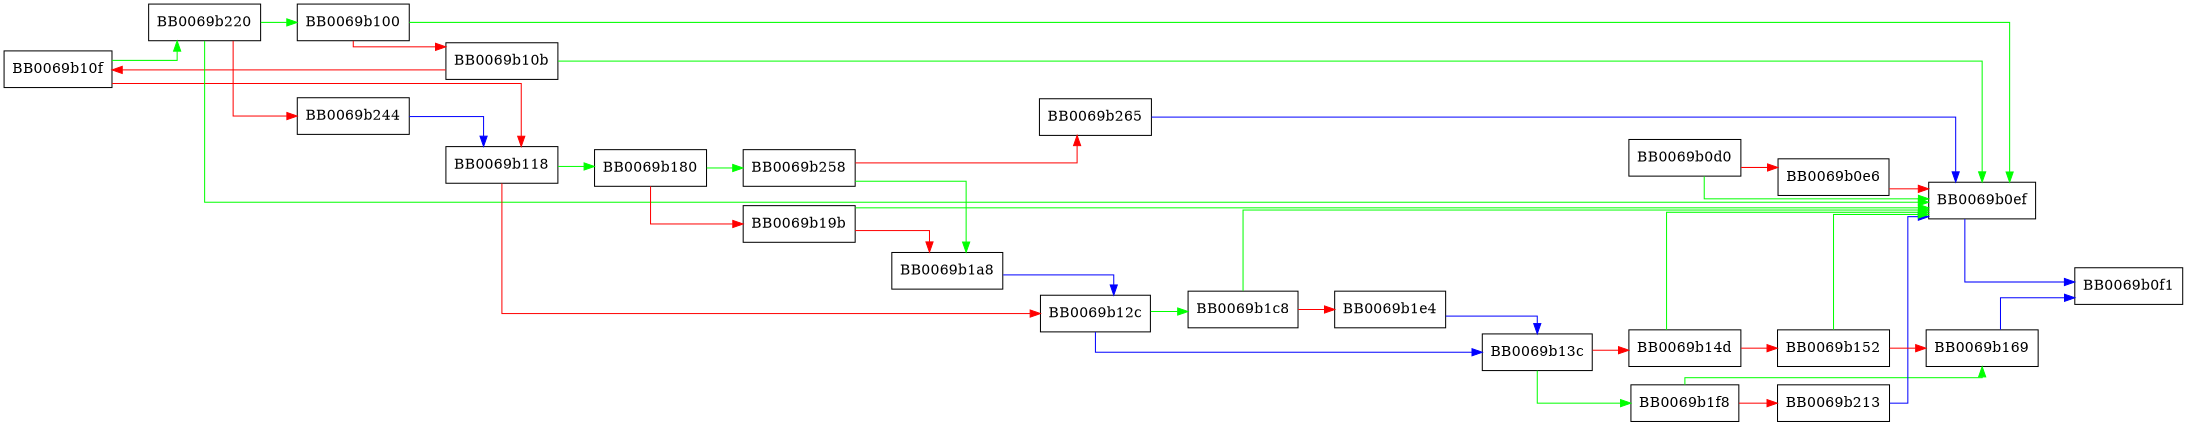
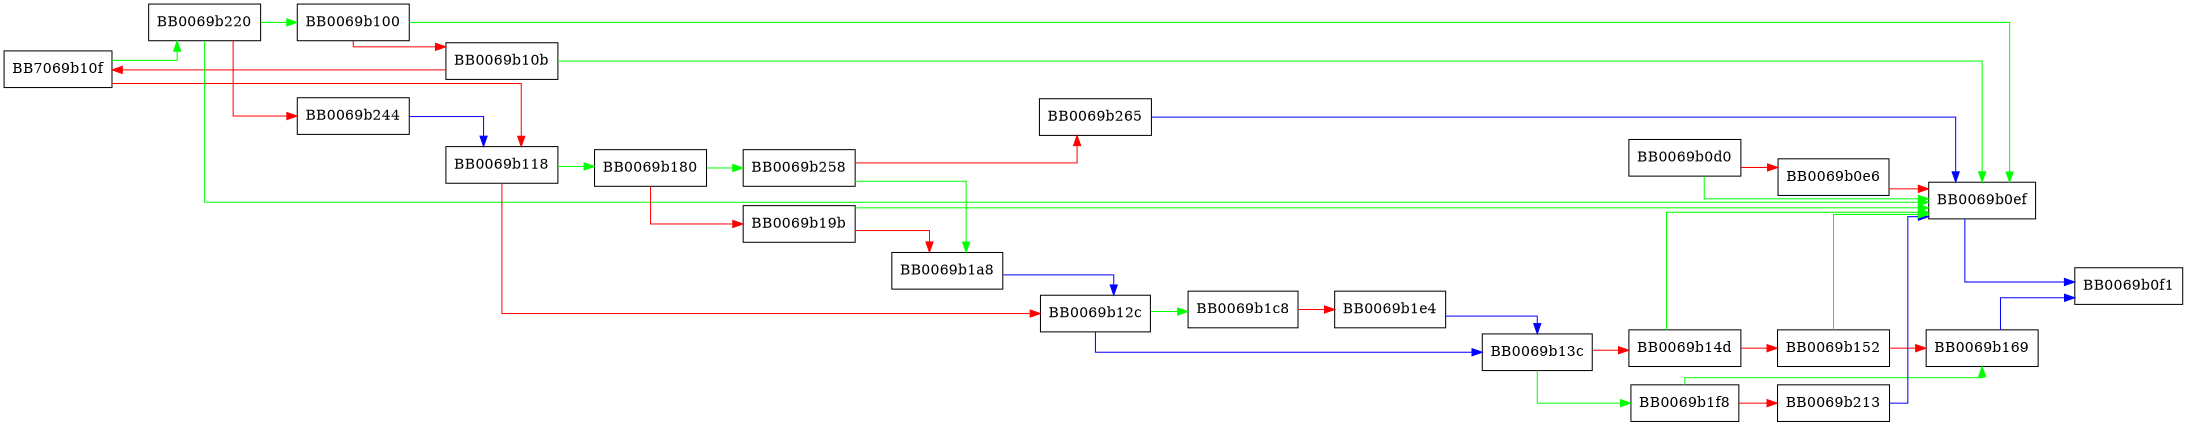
  digraph {
    rankdir=LR
    splines=ortho
    node [shape=box]
    edge [color=green]
    BB0069b0d0
    BB0069b0ef
    BB0069b0e6
    BB0069b0f1
    BB0069b100
    BB0069b10b
-   BB0069b10f
+   BB0069b10f [label=BB7069b10f]
    BB0069b220
    BB0069b118
    BB0069b244
    BB0069b180
    BB0069b12c
    BB0069b258
    BB0069b19b
    BB0069b1c8
    BB0069b13c
    BB0069b1a8
    BB0069b265
    BB0069b1e4
    BB0069b1f8
    BB0069b14d
    BB0069b169
    BB0069b213
    BB0069b152
    BB0069b0d0 -> BB0069b0ef
    BB0069b0d0 -> BB0069b0e6 [color=red]
    BB0069b0ef -> BB0069b0f1 [color=blue]
    BB0069b0e6 -> BB0069b0ef [color=red]
    BB0069b100 -> BB0069b0ef
    BB0069b100 -> BB0069b10b [color=red]
    BB0069b10b -> BB0069b0ef
    BB0069b10b -> BB0069b10f [color=red]
    BB0069b10f -> BB0069b220
    BB0069b10f -> BB0069b118 [color=red]
    BB0069b220 -> BB0069b0ef
    BB0069b220 -> BB0069b100
    BB0069b220 -> BB0069b244 [color=red]
    BB0069b118 -> BB0069b180
    BB0069b118 -> BB0069b12c [color=red]
    BB0069b244 -> BB0069b118 [color=blue]
    BB0069b180 -> BB0069b258
    BB0069b180 -> BB0069b19b [color=red]
    BB0069b12c -> BB0069b1c8
    BB0069b12c -> BB0069b13c [color=blue]
    BB0069b258 -> BB0069b1a8
    BB0069b258 -> BB0069b265 [color=red]
    BB0069b19b -> BB0069b0ef
    BB0069b19b -> BB0069b1a8 [color=red]
-   BB0069b1c8 -> BB0069b0ef
    BB0069b1c8 -> BB0069b1e4 [color=red]
    BB0069b13c -> BB0069b1f8
    BB0069b13c -> BB0069b14d [color=red]
    BB0069b1a8 -> BB0069b12c [color=blue]
    BB0069b265 -> BB0069b0ef [color=blue]
    BB0069b1e4 -> BB0069b13c [color=blue]
    BB0069b1f8 -> BB0069b169
    BB0069b1f8 -> BB0069b213 [color=red]
    BB0069b14d -> BB0069b0ef
    BB0069b14d -> BB0069b152 [color=red]
    BB0069b169 -> BB0069b0f1 [color=blue]
    BB0069b213 -> BB0069b0ef [color=blue]
    BB0069b152 -> BB0069b0ef
    BB0069b152 -> BB0069b169 [color=red]
  }
